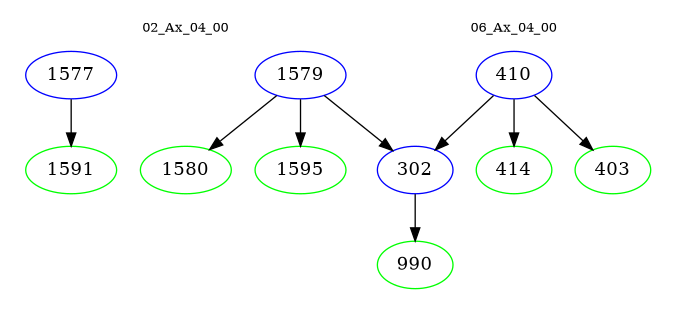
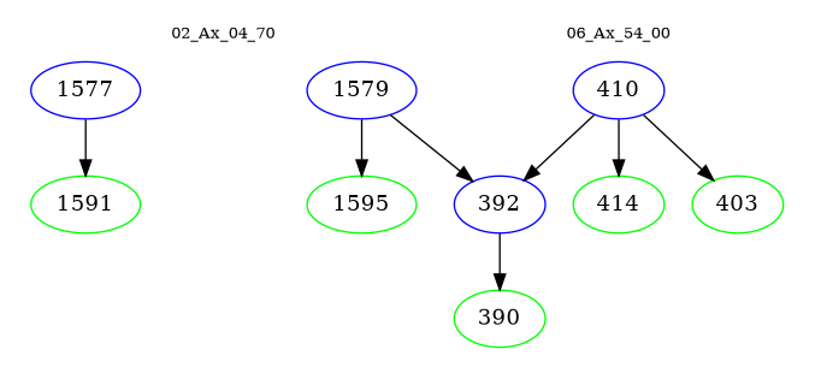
  digraph {
    node [color=green]
    edge [color=black]
    n1 [color=blue label=1579]
    n2 [color=blue label=1577]
-   n3 [label=1580]
    n4 [label=1595]
    n5 [label=1591]
    n6 [color=blue label=410]
-   n7 [color=blue label=302]
+   n7 [color=blue label=392]
    n8 [label=414]
    n9 [label=403]
-   n10 [label=990]
+   n10 [label=390]
    subgraph cluster_1 {
      color=white
      fontsize=10
-     label="02_Ax_04_00"
+     label="02_Ax_04_70"
      n1
      n2
-     n3
      n4
      n5
    }
    subgraph cluster_2 {
      color=white
      fontsize=10
-     label="06_Ax_04_00"
+     label="06_Ax_54_00"
      n6
      n7
      n8
      n9
      n10
    }
-   n1 -> n3
    n1 -> n4
    n1 -> n7
    n2 -> n5
    n6 -> n7
    n6 -> n8
    n6 -> n9
    n7 -> n10
  }
